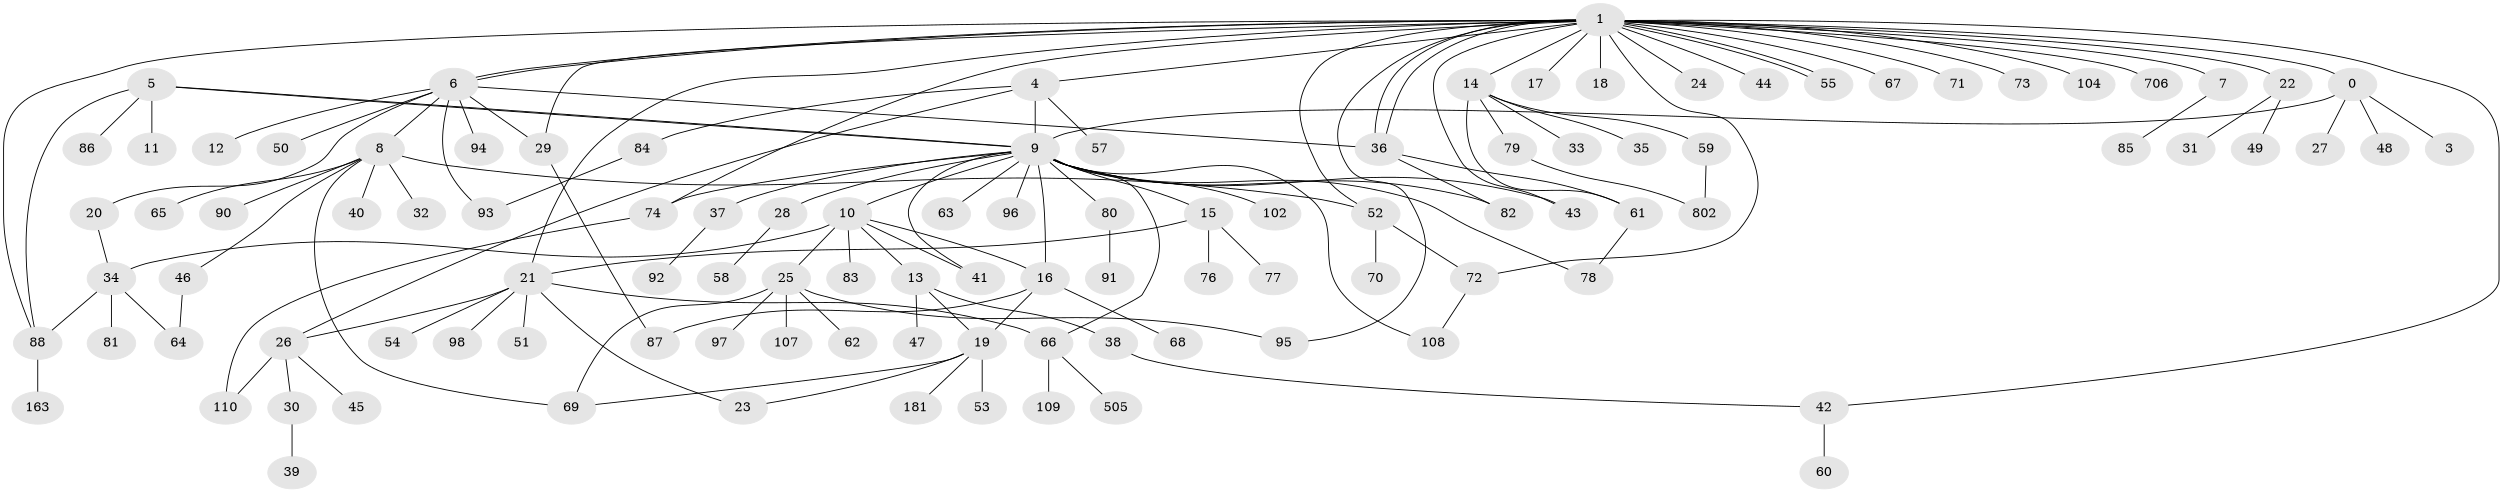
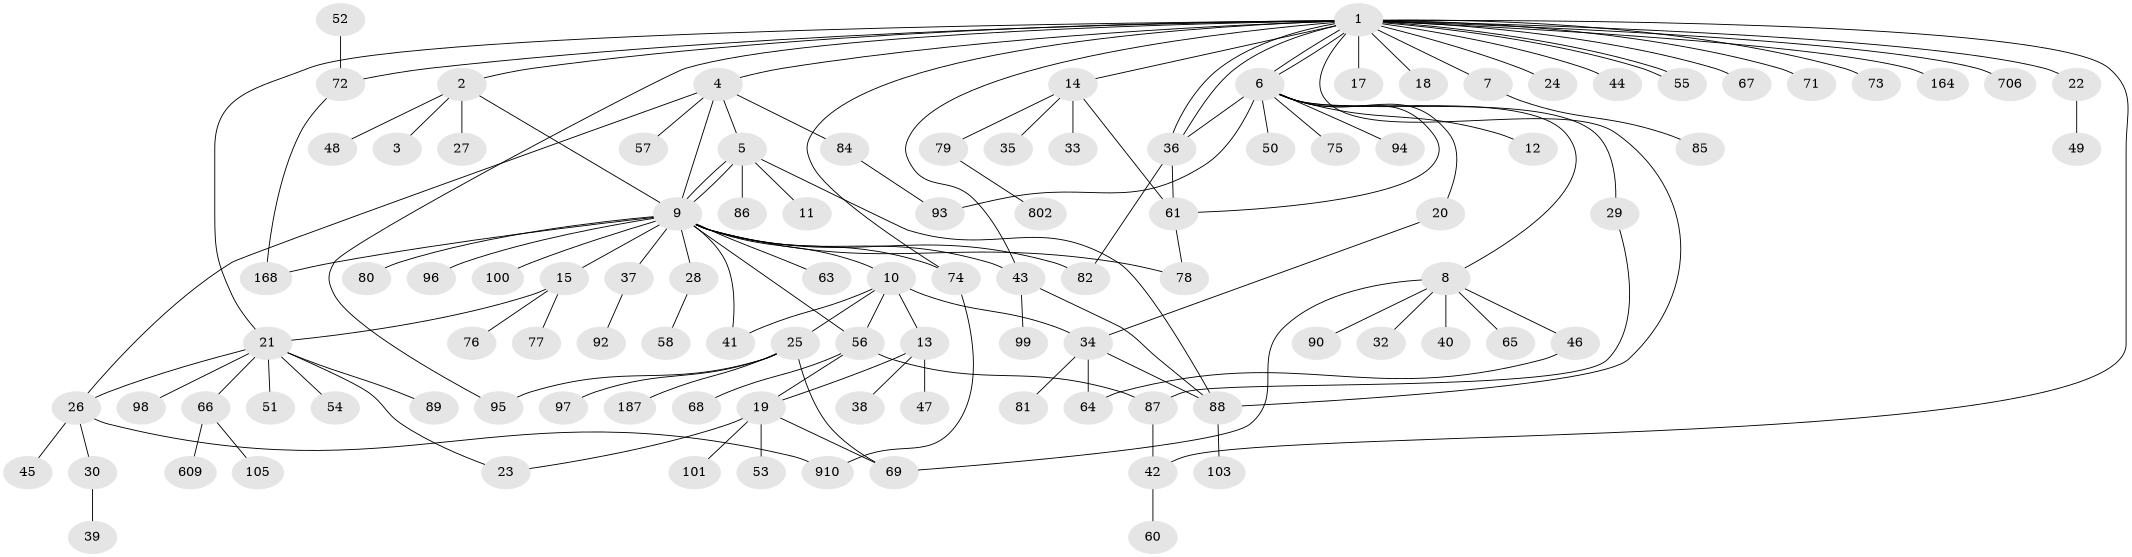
  graph {
    node [color=gray90 style=filled]
    1
-   2 [label=0]
+   2
    4
    6
    7
    14
    17
    18
    21
    22
    24
    29
    36
    42
    43
    44
    52
    55
    67
    71
    72
    73
    74
    88
    95
-   104
+   104 [label=164]
    n27 [label=706]
    3
    9
    27
    48
    5
    26
    57
    84
    8
    12
    20
    50
    61
+   75
    93
    94
    85
    33
    35
-   59
    79
    66
    23
    51
    54
+   89
    98
-   31
    49
    87
    82
    60
-   70
-   108
-   110
-   103 [label=163]
+   99
+   108 [label=168]
+   110 [label=910]
+   103
    37
    10
    15
-   16
+   16 [label=56]
    28
    41
    63
    78
    80
    96
-   100 [label=102]
+   100
    11
    86
    30
    45
    32
    40
    46
    65
    69
    90
    34
    92
    64
    13
    25
-   83
    76
    77
    19
    68
    58
-   105 [label=505]
-   109
-   91
+   105
+   109 [label=609]
    38
    47
-   62
    97
-   107
+   107 [label=187]
    81
    53
-   101 [label=181]
+   101
    n108 [label=802]
    39
    1 -- 2
    1 -- 4
    1 -- 6
    1 -- 6
    1 -- 7
    1 -- 14
    1 -- 17
    1 -- 18
    1 -- 21
    1 -- 22
    1 -- 24
-   1 -- 29
    1 -- 36
    1 -- 36
    1 -- 42
    1 -- 43
    1 -- 44
-   1 -- 52
    1 -- 55
    1 -- 55
    1 -- 67
    1 -- 71
    1 -- 72
    1 -- 73
    1 -- 74
    1 -- 88
    1 -- 95
    1 -- 104
    1 -- n27
    2 -- 3
    2 -- 9
    2 -- 27
    2 -- 48
    4 -- 9
+   4 -- 5
    4 -- 26
    4 -- 57
    4 -- 84
    6 -- 29
    6 -- 36
    6 -- 8
    6 -- 12
    6 -- 20
    6 -- 50
+   6 -- 61
+   6 -- 75
    6 -- 93
    6 -- 94
    7 -- 85
    14 -- 61
    14 -- 33
    14 -- 35
-   14 -- 59
    14 -- 79
    21 -- 26
    21 -- 66
    21 -- 23
    21 -- 51
    21 -- 54
+   21 -- 89
    21 -- 98
-   22 -- 31
    22 -- 49
    29 -- 87
    36 -- 61
    36 -- 82
    42 -- 60
+   43 -- 88
+   43 -- 99
    52 -- 72
-   52 -- 70
    72 -- 108
    74 -- 110
    88 -- 103
    9 -- 43
    9 -- 74
-   9 -- 66
    9 -- 82
    9 -- 108
    9 -- 37
    9 -- 10
    9 -- 15
    9 -- 16
    9 -- 28
    9 -- 41
    9 -- 63
    9 -- 78
    9 -- 80
    9 -- 96
    9 -- 100
    5 -- 88
    5 -- 9
    5 -- 9
    5 -- 11
    5 -- 86
    26 -- 110
    26 -- 30
    26 -- 45
    84 -- 93
-   8 -- 52
    8 -- 32
    8 -- 40
    8 -- 46
    8 -- 65
    8 -- 69
    8 -- 90
    20 -- 34
    61 -- 78
-   59 -- n108
    79 -- n108
    66 -- 105
    66 -- 109
    37 -- 92
    10 -- 16
    10 -- 41
    10 -- 34
    10 -- 13
    10 -- 25
-   10 -- 83
    15 -- 21
    15 -- 76
    15 -- 77
    16 -- 87
    16 -- 19
    16 -- 68
    28 -- 58
-   80 -- 91
    30 -- 39
    46 -- 64
    34 -- 88
    34 -- 64
    34 -- 81
    13 -- 19
    13 -- 38
    13 -- 47
    25 -- 95
    25 -- 69
-   25 -- 62
    25 -- 97
    25 -- 107
    19 -- 23
    19 -- 69
    19 -- 53
    19 -- 101
-   38 -- 42
+   87 -- 42
  }
